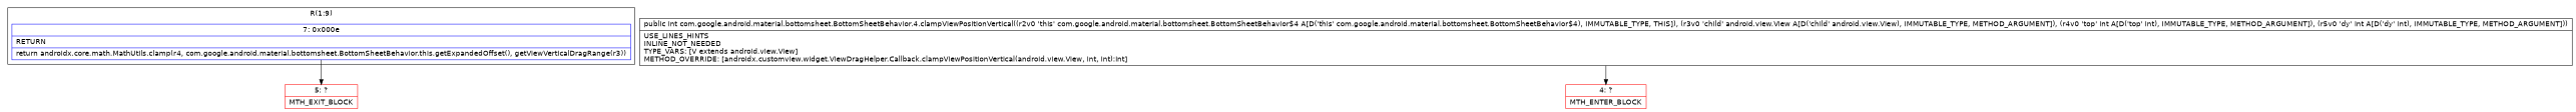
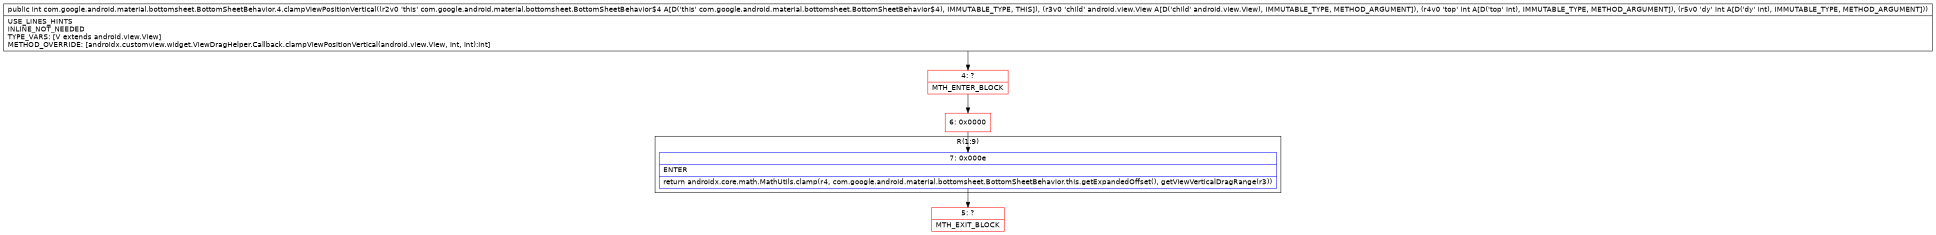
  digraph {
    fontname="DejaVu Sans"
    node [color=red fontname="DejaVu Sans" shape=record]
    edge [fontname="DejaVu Sans"]
-   n1 [color=blue label="{7\:\ 0x000e|RETURN\l|return androidx.core.math.MathUtils.clamp(r4, com.google.android.material.bottomsheet.BottomSheetBehavior.this.getExpandedOffset(), getViewVerticalDragRange(r3))\l}"]
+   n1 [color=blue label="{7\:\ 0x000e|ENTER\l|return androidx.core.math.MathUtils.clamp(r4, com.google.android.material.bottomsheet.BottomSheetBehavior.this.getExpandedOffset(), getViewVerticalDragRange(r3))\l}"]
    n2 [label="{5\:\ ?|MTH_EXIT_BLOCK\l}"]
    n3 [label="{4\:\ ?|MTH_ENTER_BLOCK\l}"]
+   n4 [label="{6\:\ 0x0000}"]
    n5 [label="{public int com.google.android.material.bottomsheet.BottomSheetBehavior.4.clampViewPositionVertical((r2v0 'this' com.google.android.material.bottomsheet.BottomSheetBehavior$4 A[D('this' com.google.android.material.bottomsheet.BottomSheetBehavior$4), IMMUTABLE_TYPE, THIS]), (r3v0 'child' android.view.View A[D('child' android.view.View), IMMUTABLE_TYPE, METHOD_ARGUMENT]), (r4v0 'top' int A[D('top' int), IMMUTABLE_TYPE, METHOD_ARGUMENT]), (r5v0 'dy' int A[D('dy' int), IMMUTABLE_TYPE, METHOD_ARGUMENT]))  | USE_LINES_HINTS\lINLINE_NOT_NEEDED\lTYPE_VARS: [V extends android.view.View]\lMETHOD_OVERRIDE: [androidx.customview.widget.ViewDragHelper.Callback.clampViewPositionVertical(android.view.View, int, int):int]\l}" color=""]
    subgraph cluster_1 {
      label="R(1:9)"
      n1
    }
    n1 -> n2
+   n3 -> n4
+   n4 -> n1
    n5 -> n3
  }
